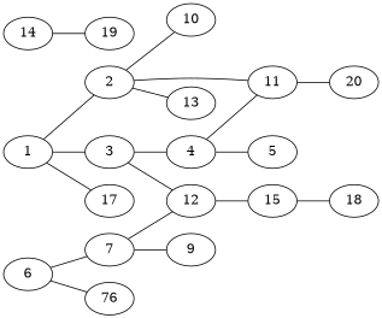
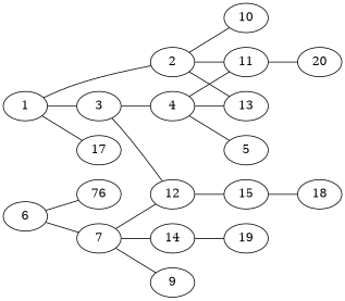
  graph {
    rankdir=LR
    1
    2
    3
    17
    10
    11
    13
    4
    12
    20
    5
    15
    18
    6
    7
    n16 [label=76]
    9
    14
    19
    1 -- 2
    1 -- 3
    1 -- 17
    2 -- 10
    2 -- 11
    2 -- 13
    3 -- 4
    3 -- 12
    11 -- 20
    4 -- 11
+   4 -- 13
    4 -- 5
    12 -- 15
    15 -- 18
    6 -- 7
    6 -- n16
    7 -- 12
    7 -- 9
+   7 -- 14
    14 -- 19
  }
